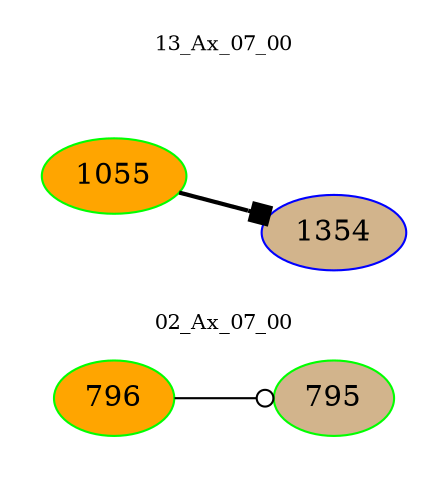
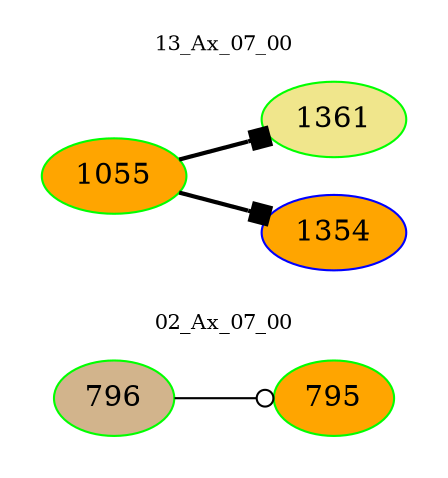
  digraph {
    rankdir=LR
    node [color=green fillcolor=orange style=filled]
    edge [arrowhead=box color=black style=bold]
-   n1 [label=796]
-   n2 [fillcolor=tan label=795]
+   n1 [fillcolor=tan label=796]
+   n2 [label=795]
    n3 [label=1055]
-   n4 [color=blue fillcolor=tan label=1354]
+   n4 [color=blue label=1354]
+   n5 [fillcolor=khaki label=1361]
    subgraph cluster_1 {
      color=white
      fontsize=10
      label="02_Ax_07_00"
      n1
      n2
    }
    subgraph cluster_2 {
      color=white
      fontsize=10
      label="13_Ax_07_00"
      n3
      n4
+     n5
    }
    n1 -> n2 [arrowhead=odot style=solid]
    n3 -> n4
+   n3 -> n5
  }
